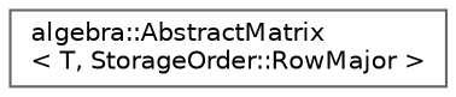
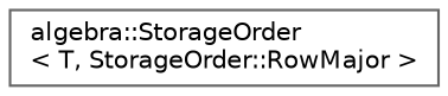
  digraph {
    rankdir=LR
-   n1 [color=gray40 fillcolor=white fontname=Helvetica fontsize=10 height=0.2 label="algebra::AbstractMatrix\l\< T, StorageOrder::RowMajor \>" shape=box style=filled width=0.4]
+   n1 [color=gray40 fillcolor=white fontname=Helvetica fontsize=10 height=0.2 label="algebra::StorageOrder\l\< T, StorageOrder::RowMajor \>" shape=box style=filled width=0.4]
  }
